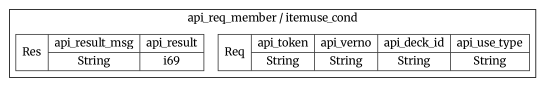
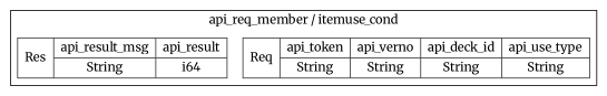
  digraph {
    rankdir=TB
    fontname=Merriweather
    node [color=gray20 shape=record style=solid fontname=Merriweather]
    n1 [label="<Req> Req  | { api_token | <api_token> String } | { api_verno | <api_verno> String } | { api_deck_id | <api_deck_id> String } | { api_use_type | <api_use_type> String }"]
-   n2 [label="<Res> Res  | { api_result_msg | <api_result_msg> String } | { api_result | <api_result> i69 }"]
+   n2 [label="<Res> Res  | { api_result_msg | <api_result_msg> String } | { api_result | <api_result> i64 }"]
    subgraph cluster_1 {
      label="api_req_member / itemuse_cond"
      n1
      n2
    }
  }
